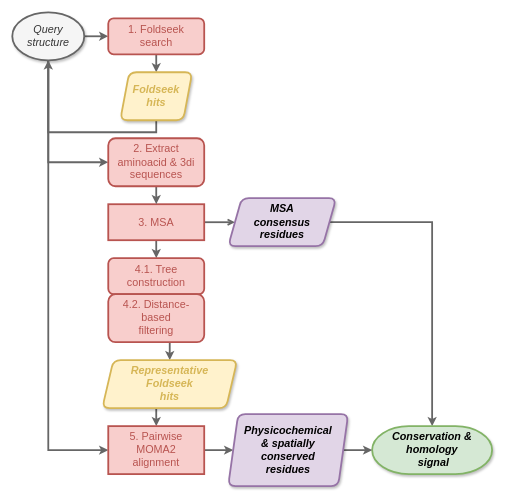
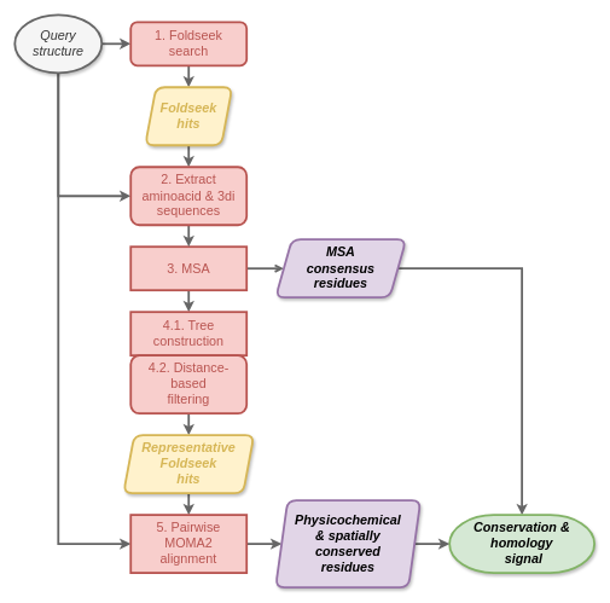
  <mxCell id="0" />
  <mxCell id="1" parent="0" />
  <mxCell id="2" style="edgeStyle=orthogonalEdgeStyle;rounded=0;orthogonalLoop=1;jettySize=auto;html=1;exitX=1;exitY=0.5;exitDx=0;exitDy=0;fontSize=18;strokeWidth=3;fillColor=#f5f5f5;strokeColor=#666666;" parent="1" source="5" target="7" edge="1"><mxGeometry relative="1" as="geometry" /></mxCell>
  <mxCell id="3" style="edgeStyle=orthogonalEdgeStyle;rounded=0;orthogonalLoop=1;jettySize=auto;html=1;exitX=0.5;exitY=1;exitDx=0;exitDy=0;entryX=0;entryY=0.5;entryDx=0;entryDy=0;strokeWidth=3;fontSize=20;fontColor=#000000;endArrow=classic;endFill=1;fillColor=#f5f5f5;strokeColor=#666666;" parent="1" source="5" target="14" edge="1"><mxGeometry relative="1" as="geometry" /></mxCell>
  <mxCell id="4" style="edgeStyle=orthogonalEdgeStyle;rounded=0;orthogonalLoop=1;jettySize=auto;html=1;exitX=0.5;exitY=1;exitDx=0;exitDy=0;entryX=0;entryY=0.5;entryDx=0;entryDy=0;strokeWidth=3;fontSize=20;fontColor=#000000;endArrow=classic;endFill=1;fillColor=#f5f5f5;strokeColor=#666666;" parent="1" source="5" target="23" edge="1"><mxGeometry relative="1" as="geometry" /></mxCell>
  <mxCell id="5" value="&lt;i&gt;Query structure&lt;/i&gt;" style="strokeWidth=3;html=1;shape=mxgraph.flowchart.start_1;whiteSpace=wrap;shadow=1;fontFamily=Helvetica;fontSize=18;fontColor=#333333;align=center;strokeColor=#666666;fillColor=#f5f5f5;" parent="1" vertex="1"><mxGeometry x="20" y="20" width="120" height="80" as="geometry" /></mxCell>
  <mxCell id="6" style="edgeStyle=orthogonalEdgeStyle;rounded=0;orthogonalLoop=1;jettySize=auto;html=1;exitX=0.5;exitY=1;exitDx=0;exitDy=0;entryX=0.5;entryY=0;entryDx=0;entryDy=0;strokeWidth=3;fontSize=20;fontColor=#D6B656;endArrow=classic;endFill=1;fillColor=#f5f5f5;strokeColor=#666666;" parent="1" source="7" target="9" edge="1"><mxGeometry relative="1" as="geometry" /></mxCell>
  <mxCell id="7" value="&lt;font color=&quot;#b85450&quot;&gt;1. Foldseek&lt;br&gt;search&lt;/font&gt;" style="rounded=1;whiteSpace=wrap;html=1;fontSize=18;fillColor=#f8cecc;strokeColor=#b85450;shadow=0;fillStyle=solid;strokeWidth=3;" parent="1" vertex="1"><mxGeometry x="180" y="30" width="160" height="60" as="geometry" /></mxCell>
- <mxCell id="8" style="edgeStyle=orthogonalEdgeStyle;rounded=0;orthogonalLoop=1;jettySize=auto;html=1;exitX=0.5;exitY=1;exitDx=0;exitDy=0;strokeWidth=3;fontSize=20;fontColor=#D6B656;endArrow=classic;endFill=1;fillColor=#f5f5f5;strokeColor=#666666;" parent="1" source="9" target="5" edge="1"><mxGeometry relative="1" as="geometry" /></mxCell>
+ <mxCell id="8" style="edgeStyle=orthogonalEdgeStyle;rounded=0;orthogonalLoop=1;jettySize=auto;html=1;exitX=0.5;exitY=1;exitDx=0;exitDy=0;entryX=0.5;entryY=0;entryDx=0;entryDy=0;strokeWidth=3;fontSize=20;fontColor=#D6B656;endArrow=classic;endFill=1;fillColor=#f5f5f5;strokeColor=#666666;" parent="1" source="9" target="14" edge="1"><mxGeometry relative="1" as="geometry" /></mxCell>
  <mxCell id="9" value="&lt;font color=&quot;#d6b656&quot;&gt;&lt;i&gt;&lt;b&gt;Foldseek&lt;br&gt;hits&lt;/b&gt;&lt;/i&gt;&lt;/font&gt;" style="shape=parallelogram;html=1;strokeWidth=3;perimeter=parallelogramPerimeter;whiteSpace=wrap;rounded=1;arcSize=24;size=0.125;fontFamily=Helvetica;fontSize=18;align=center;strokeColor=#d6b656;fillColor=#fff2cc;shadow=1;" parent="1" vertex="1"><mxGeometry x="200" y="120" width="120" height="80" as="geometry" /></mxCell>
  <mxCell id="10" style="edgeStyle=orthogonalEdgeStyle;rounded=0;orthogonalLoop=1;jettySize=auto;html=1;exitX=0.5;exitY=1;exitDx=0;exitDy=0;entryX=0.5;entryY=0;entryDx=0;entryDy=0;strokeWidth=3;fontSize=20;fontColor=#000000;endArrow=classic;endFill=1;fillColor=#f5f5f5;strokeColor=#666666;" parent="1" source="12" target="17" edge="1"><mxGeometry relative="1" as="geometry" /></mxCell>
  <mxCell id="11" style="edgeStyle=orthogonalEdgeStyle;rounded=0;orthogonalLoop=1;jettySize=auto;html=1;exitX=1;exitY=0.5;exitDx=0;exitDy=0;entryX=0;entryY=0.5;entryDx=0;entryDy=0;strokeWidth=3;fontSize=20;fontColor=#D6B656;endArrow=open;endFill=1;fillColor=#f5f5f5;strokeColor=#666666;" parent="1" source="12" target="16" edge="1"><mxGeometry relative="1" as="geometry" /></mxCell>
  <mxCell id="12" value="&lt;font color=&quot;#b85450&quot;&gt;3. MSA&lt;/font&gt;" style="whiteSpace=wrap;html=1;fontSize=18;fillColor=#f8cecc;strokeColor=#b85450;shadow=0;fillStyle=solid;strokeWidth=3;rounded=0;" parent="1" vertex="1"><mxGeometry x="180" y="340" width="160" height="60" as="geometry" /></mxCell>
  <mxCell id="13" style="edgeStyle=orthogonalEdgeStyle;rounded=0;orthogonalLoop=1;jettySize=auto;html=1;exitX=0.5;exitY=1;exitDx=0;exitDy=0;entryX=0.5;entryY=0;entryDx=0;entryDy=0;strokeWidth=3;fontSize=20;fontColor=#000000;endArrow=classic;endFill=1;fillColor=#f5f5f5;strokeColor=#666666;" parent="1" source="14" target="12" edge="1"><mxGeometry relative="1" as="geometry" /></mxCell>
  <mxCell id="14" value="&lt;font color=&quot;#b85450&quot;&gt;2. Extract aminoacid &amp;amp; 3di sequences&lt;/font&gt;" style="rounded=1;whiteSpace=wrap;html=1;fontSize=18;fillColor=#f8cecc;strokeColor=#b85450;shadow=0;fillStyle=solid;strokeWidth=3;" parent="1" vertex="1"><mxGeometry x="180" y="230" width="160" height="80" as="geometry" /></mxCell>
  <mxCell id="15" style="edgeStyle=orthogonalEdgeStyle;rounded=0;orthogonalLoop=1;jettySize=auto;html=1;exitX=1;exitY=0.5;exitDx=0;exitDy=0;entryX=0.5;entryY=0;entryDx=0;entryDy=0;entryPerimeter=0;strokeWidth=3;fontSize=20;fontColor=#D6B656;endArrow=classic;endFill=1;fillColor=#f5f5f5;strokeColor=#666666;" parent="1" source="16" target="24" edge="1"><mxGeometry relative="1" as="geometry" /></mxCell>
  <mxCell id="16" value="&lt;b&gt;&lt;i&gt;MSA&lt;br&gt;consensus&lt;br&gt;residues&lt;/i&gt;&lt;/b&gt;" style="shape=parallelogram;html=1;strokeWidth=3;perimeter=parallelogramPerimeter;whiteSpace=wrap;rounded=1;arcSize=24;size=0.125;fontFamily=Helvetica;fontSize=18;align=center;strokeColor=#9673a6;fillColor=#e1d5e7;shadow=1;" parent="1" vertex="1"><mxGeometry x="380" y="330" width="180" height="80" as="geometry" /></mxCell>
- <mxCell id="17" value="&lt;font color=&quot;#b85450&quot;&gt;4.1. Tree construction&lt;/font&gt;" style="rounded=1;whiteSpace=wrap;html=1;fontSize=18;fillColor=#f8cecc;strokeColor=#b85450;shadow=0;fillStyle=solid;strokeWidth=3;" parent="1" vertex="1"><mxGeometry x="180" y="430" width="160" height="60" as="geometry" /></mxCell>
+ <mxCell id="17" value="&lt;font color=&quot;#b85450&quot;&gt;4.1. Tree construction&lt;/font&gt;" style="whiteSpace=wrap;html=1;fontSize=18;fillColor=#f8cecc;strokeColor=#b85450;shadow=0;fillStyle=solid;strokeWidth=3;rounded=0;" parent="1" vertex="1"><mxGeometry x="180" y="430" width="160" height="60" as="geometry" /></mxCell>
  <mxCell id="18" style="edgeStyle=orthogonalEdgeStyle;rounded=0;orthogonalLoop=1;jettySize=auto;html=1;exitX=0.5;exitY=1;exitDx=0;exitDy=0;entryX=0.5;entryY=0;entryDx=0;entryDy=0;strokeWidth=3;fontSize=20;fontColor=#D6B656;endArrow=classic;endFill=1;fillColor=#f5f5f5;strokeColor=#666666;" parent="1" source="19" target="21" edge="1"><mxGeometry relative="1" as="geometry" /></mxCell>
  <mxCell id="19" value="&lt;font color=&quot;#b85450&quot;&gt;4.2. Distance-based&lt;br&gt;filtering&lt;br&gt;&lt;/font&gt;" style="rounded=1;whiteSpace=wrap;html=1;fontSize=18;fillColor=#f8cecc;strokeColor=#b85450;shadow=0;fillStyle=solid;strokeWidth=3;" parent="1" vertex="1"><mxGeometry x="180" y="490" width="160" height="80" as="geometry" /></mxCell>
  <mxCell id="20" style="edgeStyle=orthogonalEdgeStyle;rounded=0;orthogonalLoop=1;jettySize=auto;html=1;exitX=0.5;exitY=1;exitDx=0;exitDy=0;entryX=0.5;entryY=0;entryDx=0;entryDy=0;strokeWidth=3;fontSize=20;fontColor=#D6B656;endArrow=classic;endFill=1;fillColor=#f5f5f5;strokeColor=#666666;" parent="1" source="21" target="23" edge="1"><mxGeometry relative="1" as="geometry" /></mxCell>
- <mxCell id="21" value="&lt;font color=&quot;#d6b656&quot;&gt;&lt;b&gt;&lt;i&gt;Representative&lt;br&gt;Foldseek&lt;br&gt;hits&lt;/i&gt;&lt;/b&gt;&lt;/font&gt;" style="shape=parallelogram;html=1;strokeWidth=3;perimeter=parallelogramPerimeter;whiteSpace=wrap;rounded=1;arcSize=24;size=0.083;fontFamily=Helvetica;fontSize=18;align=center;strokeColor=#d6b656;fillColor=#fff2cc;shadow=1;" parent="1" vertex="1"><mxGeometry x="170" y="600" width="225" height="80" as="geometry" /></mxCell>
+ <mxCell id="21" value="&lt;font color=&quot;#d6b656&quot;&gt;&lt;b&gt;&lt;i&gt;Representative&lt;br&gt;Foldseek&lt;br&gt;hits&lt;/i&gt;&lt;/b&gt;&lt;/font&gt;" style="shape=parallelogram;html=1;strokeWidth=3;perimeter=parallelogramPerimeter;whiteSpace=wrap;rounded=1;arcSize=24;size=0.083;fontFamily=Helvetica;fontSize=18;align=center;strokeColor=#d6b656;fillColor=#fff2cc;shadow=1;" parent="1" vertex="1"><mxGeometry x="170" y="600" width="180" height="80" as="geometry" /></mxCell>
  <mxCell id="22" style="edgeStyle=orthogonalEdgeStyle;rounded=0;orthogonalLoop=1;jettySize=auto;html=1;exitX=1;exitY=0.5;exitDx=0;exitDy=0;entryX=0;entryY=0.5;entryDx=0;entryDy=0;strokeWidth=3;fontSize=20;fontColor=#D6B656;endArrow=classic;endFill=1;fillColor=#f5f5f5;strokeColor=#666666;" parent="1" source="23" target="26" edge="1"><mxGeometry relative="1" as="geometry" /></mxCell>
  <mxCell id="23" value="&lt;font color=&quot;#b85450&quot;&gt;5. Pairwise&lt;br&gt;MOMA2&lt;br&gt;alignment&lt;br&gt;&lt;/font&gt;" style="whiteSpace=wrap;html=1;fontSize=18;fillColor=#f8cecc;strokeColor=#b85450;shadow=0;fillStyle=solid;strokeWidth=3;rounded=0;" parent="1" vertex="1"><mxGeometry x="180" y="710" width="160" height="80" as="geometry" /></mxCell>
  <mxCell id="24" value="&lt;b&gt;&lt;i&gt;Conservation &amp;amp; homology&lt;br&gt;&amp;nbsp;signal&lt;/i&gt;&lt;/b&gt;" style="strokeWidth=3;html=1;shape=mxgraph.flowchart.terminator;whiteSpace=wrap;shadow=1;fontFamily=Helvetica;fontSize=18;fontColor=default;align=center;strokeColor=#82b366;fillColor=#d5e8d4;" parent="1" vertex="1"><mxGeometry x="620" y="710" width="200" height="80" as="geometry" /></mxCell>
  <mxCell id="25" style="edgeStyle=orthogonalEdgeStyle;rounded=0;orthogonalLoop=1;jettySize=auto;html=1;exitX=1;exitY=0.5;exitDx=0;exitDy=0;entryX=0;entryY=0.5;entryDx=0;entryDy=0;entryPerimeter=0;strokeWidth=3;fontSize=20;fontColor=#D6B656;endArrow=classic;endFill=1;fillColor=#f5f5f5;strokeColor=#666666;" parent="1" source="26" target="24" edge="1"><mxGeometry relative="1" as="geometry" /></mxCell>
  <mxCell id="26" value="&lt;b&gt;&lt;i&gt;Physicochemical&lt;br&gt;&amp;amp; spatially &lt;br&gt;conserved &lt;br&gt;residues&lt;br&gt;&lt;/i&gt;&lt;/b&gt;" style="shape=parallelogram;html=1;strokeWidth=3;perimeter=parallelogramPerimeter;whiteSpace=wrap;rounded=1;arcSize=24;size=0.083;fontFamily=Helvetica;fontSize=18;align=center;strokeColor=#9673a6;fillColor=#e1d5e7;shadow=1;" parent="1" vertex="1"><mxGeometry x="380" y="690" width="200" height="120" as="geometry" /></mxCell>
